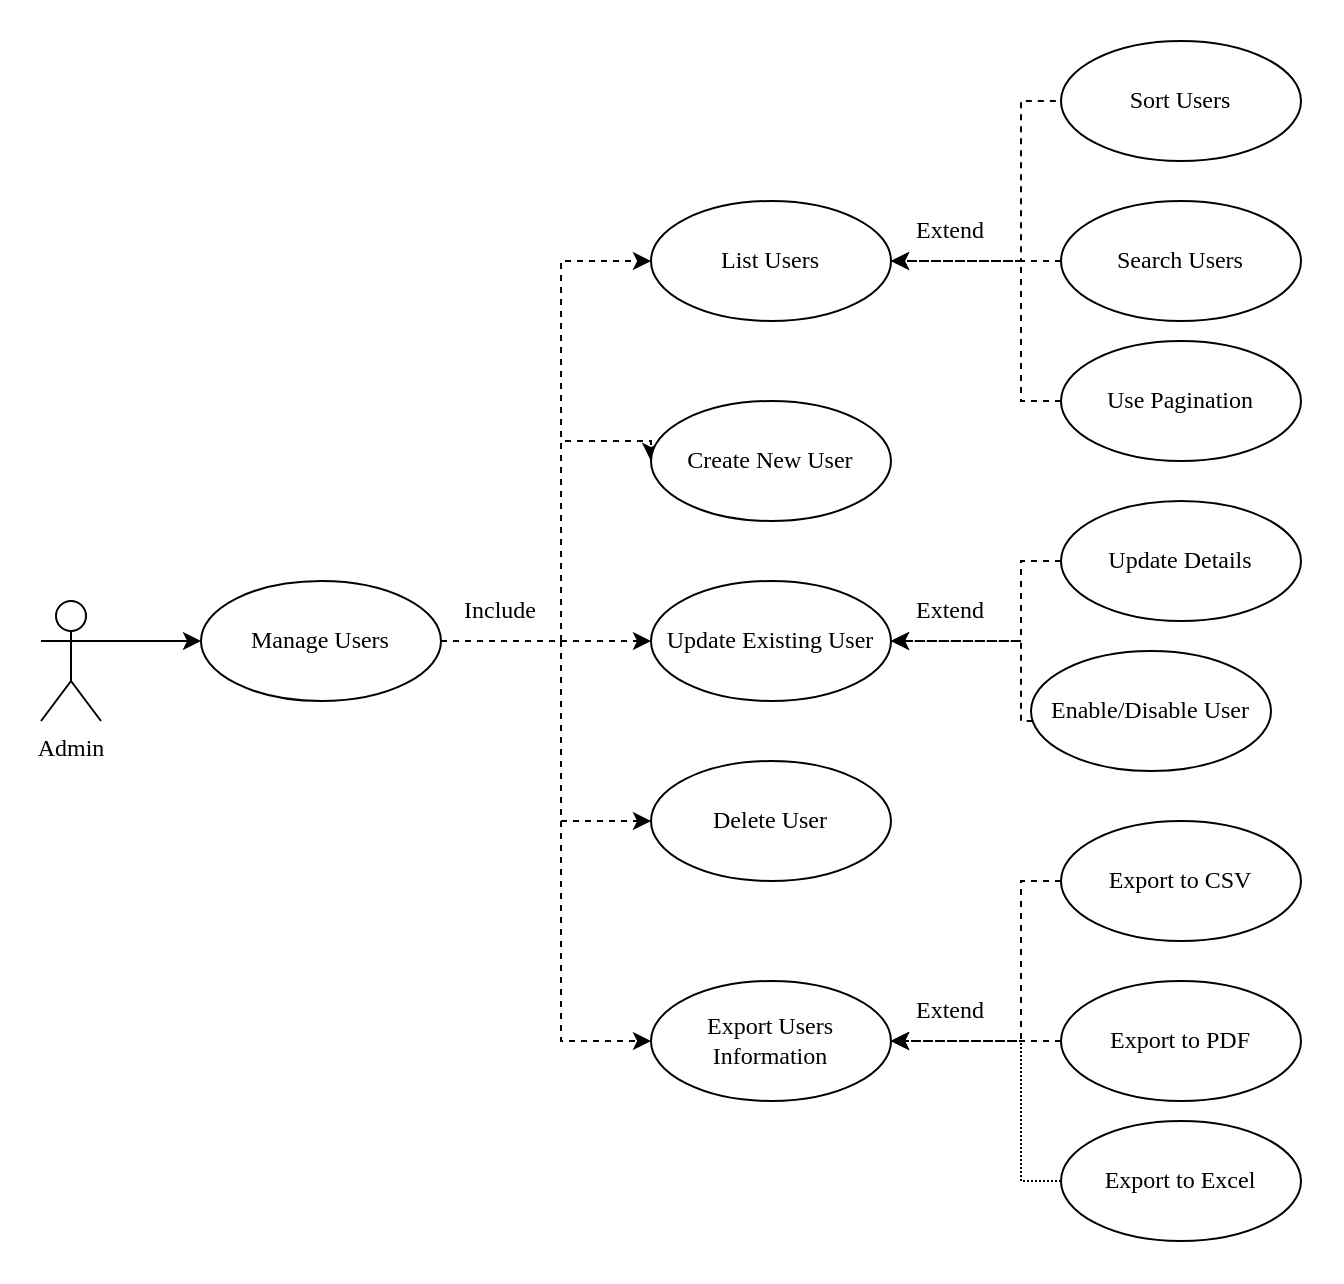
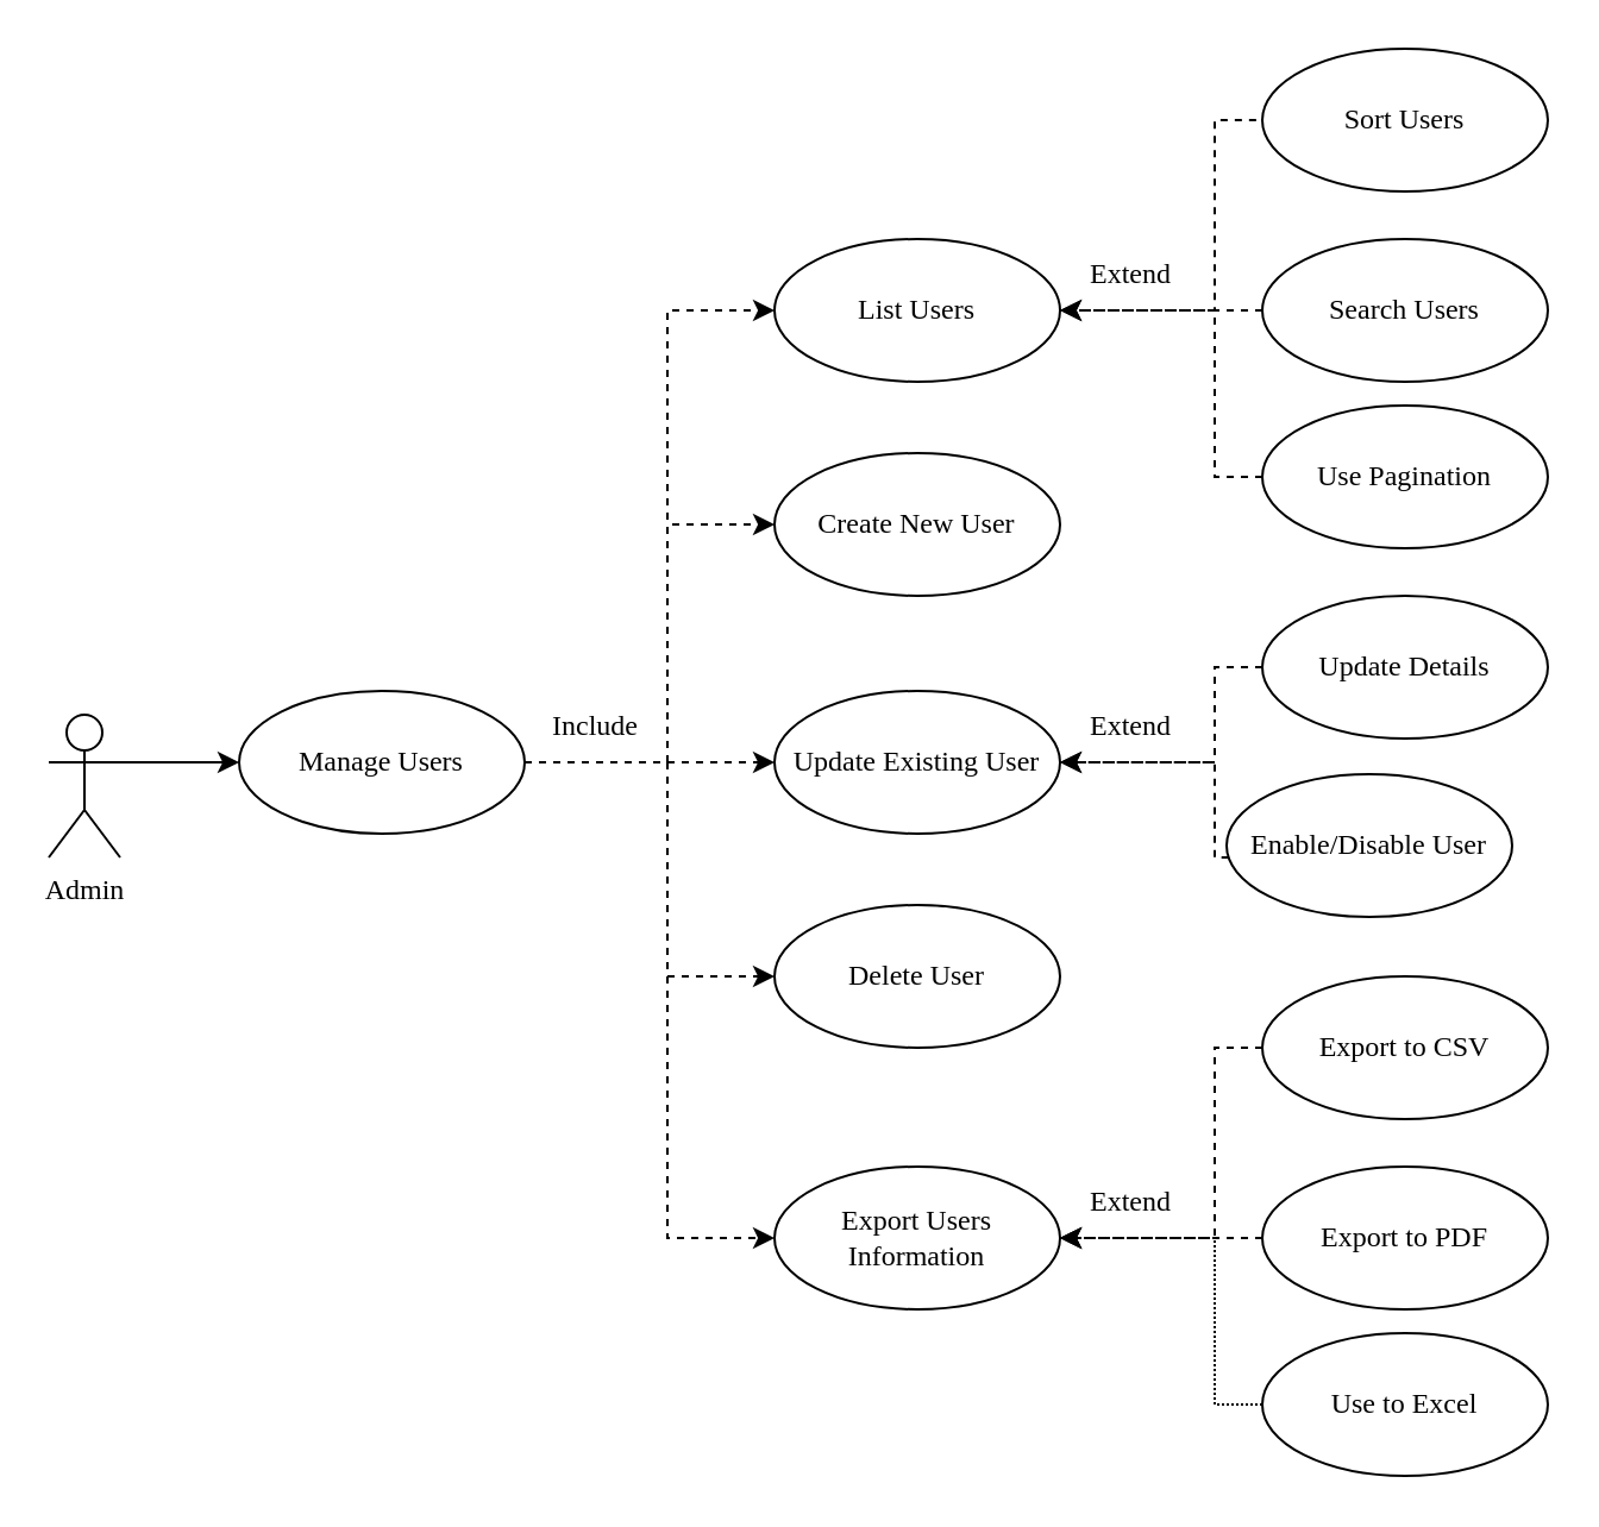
  <mxCell id="0" />
  <mxCell id="1" parent="0" />
  <mxCell id="2" value="Admin" style="shape=umlActor;html=1;verticalLabelPosition=bottom;verticalAlign=top;align=center;fontFamily=Times New Roman;" vertex="1" parent="1"><mxGeometry x="20" y="300" width="30" height="60" as="geometry" /></mxCell>
  <mxCell id="3" style="edgeStyle=orthogonalEdgeStyle;rounded=0;orthogonalLoop=1;jettySize=auto;html=1;entryX=0;entryY=0.5;entryDx=0;entryDy=0;dashed=1;fontFamily=Times New Roman;" edge="1" parent="1" source="8" target="10"><mxGeometry relative="1" as="geometry"><Array as="points"><mxPoint x="280" y="320" /><mxPoint x="280" y="130" /></Array></mxGeometry></mxCell>
  <mxCell id="4" style="edgeStyle=orthogonalEdgeStyle;rounded=0;orthogonalLoop=1;jettySize=auto;html=1;entryX=0;entryY=0.5;entryDx=0;entryDy=0;dashed=1;fontFamily=Times New Roman;" edge="1" parent="1" source="8" target="15"><mxGeometry relative="1" as="geometry"><Array as="points"><mxPoint x="280" y="320" /><mxPoint x="280" y="220" /></Array></mxGeometry></mxCell>
  <mxCell id="5" style="edgeStyle=orthogonalEdgeStyle;rounded=0;orthogonalLoop=1;jettySize=auto;html=1;entryX=0;entryY=0.5;entryDx=0;entryDy=0;dashed=1;fontFamily=Times New Roman;" edge="1" parent="1" source="8" target="16"><mxGeometry relative="1" as="geometry" /></mxCell>
  <mxCell id="6" style="edgeStyle=orthogonalEdgeStyle;rounded=0;orthogonalLoop=1;jettySize=auto;html=1;entryX=0;entryY=0.5;entryDx=0;entryDy=0;dashed=1;fontFamily=Times New Roman;" edge="1" parent="1" source="8" target="9"><mxGeometry relative="1" as="geometry"><Array as="points"><mxPoint x="280" y="320" /><mxPoint x="280" y="410" /></Array></mxGeometry></mxCell>
  <mxCell id="7" style="edgeStyle=orthogonalEdgeStyle;rounded=0;orthogonalLoop=1;jettySize=auto;html=1;entryX=0;entryY=0.5;entryDx=0;entryDy=0;dashed=1;fontFamily=Times New Roman;" edge="1" parent="1" source="8" target="21"><mxGeometry relative="1" as="geometry"><Array as="points"><mxPoint x="280" y="320" /><mxPoint x="280" y="520" /></Array></mxGeometry></mxCell>
  <mxCell id="8" value="Manage Users" style="shape=ellipse;html=1;strokeWidth=1;fontStyle=0;whiteSpace=wrap;align=center;perimeter=ellipsePerimeter;fontFamily=Times New Roman;" vertex="1" parent="1"><mxGeometry x="100" y="290" width="120" height="60" as="geometry" /></mxCell>
  <mxCell id="9" value="&lt;div&gt;Delete User&lt;/div&gt;" style="shape=ellipse;html=1;strokeWidth=1;fontStyle=0;whiteSpace=wrap;align=center;perimeter=ellipsePerimeter;fontFamily=Times New Roman;" vertex="1" parent="1"><mxGeometry x="325" y="380" width="120" height="60" as="geometry" /></mxCell>
  <mxCell id="10" value="&lt;div&gt;List Users&lt;/div&gt;" style="shape=ellipse;html=1;strokeWidth=1;fontStyle=0;whiteSpace=wrap;align=center;perimeter=ellipsePerimeter;fontFamily=Times New Roman;" vertex="1" parent="1"><mxGeometry x="325" y="100" width="120" height="60" as="geometry" /></mxCell>
  <mxCell id="11" style="edgeStyle=orthogonalEdgeStyle;rounded=0;orthogonalLoop=1;jettySize=auto;html=1;entryX=1;entryY=0.5;entryDx=0;entryDy=0;dashed=1;fontFamily=Times New Roman;" edge="1" parent="1" target="10"><mxGeometry relative="1" as="geometry"><Array as="points"><mxPoint x="510" y="50" /><mxPoint x="510" y="130" /></Array><mxPoint x="533.431" y="50" as="sourcePoint" /></mxGeometry></mxCell>
  <mxCell id="12" style="edgeStyle=orthogonalEdgeStyle;rounded=0;orthogonalLoop=1;jettySize=auto;html=1;entryX=1;entryY=0.5;entryDx=0;entryDy=0;dashed=1;fontFamily=Times New Roman;" edge="1" parent="1" source="13" target="10"><mxGeometry relative="1" as="geometry" /></mxCell>
  <mxCell id="13" value="&lt;div&gt;Search Users&lt;/div&gt;" style="shape=ellipse;html=1;strokeWidth=1;fontStyle=0;whiteSpace=wrap;align=center;perimeter=ellipsePerimeter;fontFamily=Times New Roman;" vertex="1" parent="1"><mxGeometry x="530" y="100" width="120" height="60" as="geometry" /></mxCell>
  <mxCell id="14" value="Use Pagination" style="shape=ellipse;html=1;strokeWidth=1;fontStyle=0;whiteSpace=wrap;align=center;perimeter=ellipsePerimeter;fontFamily=Times New Roman;" vertex="1" parent="1"><mxGeometry x="530" y="170" width="120" height="60" as="geometry" /></mxCell>
- <mxCell id="15" value="&lt;div&gt;Create New User&lt;/div&gt;" style="shape=ellipse;html=1;strokeWidth=1;fontStyle=0;whiteSpace=wrap;align=center;perimeter=ellipsePerimeter;fontFamily=Times New Roman;" vertex="1" parent="1"><mxGeometry x="325" y="200" width="120" height="60" as="geometry" /></mxCell>
+ <mxCell id="15" value="&lt;div&gt;Create New User&lt;/div&gt;" style="shape=ellipse;html=1;strokeWidth=1;fontStyle=0;whiteSpace=wrap;align=center;perimeter=ellipsePerimeter;fontFamily=Times New Roman;" vertex="1" parent="1"><mxGeometry x="325" y="190" width="120" height="60" as="geometry" /></mxCell>
  <mxCell id="16" value="&lt;div&gt;Update Existing User&lt;/div&gt;" style="shape=ellipse;html=1;strokeWidth=1;fontStyle=0;whiteSpace=wrap;align=center;perimeter=ellipsePerimeter;fontFamily=Times New Roman;" vertex="1" parent="1"><mxGeometry x="325" y="290" width="120" height="60" as="geometry" /></mxCell>
  <mxCell id="17" style="edgeStyle=orthogonalEdgeStyle;rounded=0;orthogonalLoop=1;jettySize=auto;html=1;entryX=1;entryY=0.5;entryDx=0;entryDy=0;dashed=1;fontFamily=Times New Roman;" edge="1" parent="1" source="18" target="16"><mxGeometry relative="1" as="geometry"><Array as="points"><mxPoint x="510" y="280" /><mxPoint x="510" y="320" /></Array></mxGeometry></mxCell>
  <mxCell id="18" value="Update Details" style="shape=ellipse;html=1;strokeWidth=1;fontStyle=0;whiteSpace=wrap;align=center;perimeter=ellipsePerimeter;fontFamily=Times New Roman;" vertex="1" parent="1"><mxGeometry x="530" y="250" width="120" height="60" as="geometry" /></mxCell>
  <mxCell id="19" style="edgeStyle=orthogonalEdgeStyle;rounded=0;orthogonalLoop=1;jettySize=auto;html=1;entryX=1;entryY=0.5;entryDx=0;entryDy=0;dashed=1;fontFamily=Times New Roman;" edge="1" parent="1" source="20" target="16"><mxGeometry relative="1" as="geometry"><Array as="points"><mxPoint x="510" y="360" /><mxPoint x="510" y="320" /></Array></mxGeometry></mxCell>
  <mxCell id="20" value="Enable/Disable User" style="shape=ellipse;html=1;strokeWidth=1;fontStyle=0;whiteSpace=wrap;align=center;perimeter=ellipsePerimeter;fontFamily=Times New Roman;" vertex="1" parent="1"><mxGeometry x="515" y="325" width="120" height="60" as="geometry" /></mxCell>
  <mxCell id="21" value="Export Users Information" style="shape=ellipse;html=1;strokeWidth=1;fontStyle=0;whiteSpace=wrap;align=center;perimeter=ellipsePerimeter;fontFamily=Times New Roman;" vertex="1" parent="1"><mxGeometry x="325" y="490" width="120" height="60" as="geometry" /></mxCell>
  <mxCell id="22" style="edgeStyle=orthogonalEdgeStyle;rounded=0;orthogonalLoop=1;jettySize=auto;html=1;entryX=1;entryY=0.5;entryDx=0;entryDy=0;dashed=1;fontFamily=Times New Roman;" edge="1" parent="1" source="23" target="21"><mxGeometry relative="1" as="geometry"><Array as="points"><mxPoint x="510" y="440" /><mxPoint x="510" y="520" /></Array></mxGeometry></mxCell>
  <mxCell id="23" value="Export to CSV" style="shape=ellipse;html=1;strokeWidth=1;fontStyle=0;whiteSpace=wrap;align=center;perimeter=ellipsePerimeter;fontFamily=Times New Roman;" vertex="1" parent="1"><mxGeometry x="530" y="410" width="120" height="60" as="geometry" /></mxCell>
  <mxCell id="24" style="edgeStyle=orthogonalEdgeStyle;rounded=0;orthogonalLoop=1;jettySize=auto;html=1;entryX=1;entryY=0.5;entryDx=0;entryDy=0;dashed=1;fontFamily=Times New Roman;" edge="1" parent="1" source="25" target="21"><mxGeometry relative="1" as="geometry"><Array as="points"><mxPoint x="480" y="520" /><mxPoint x="480" y="520" /></Array></mxGeometry></mxCell>
  <mxCell id="25" value="Export to PDF" style="shape=ellipse;html=1;strokeWidth=1;fontStyle=0;whiteSpace=wrap;align=center;perimeter=ellipsePerimeter;fontFamily=Times New Roman;" vertex="1" parent="1"><mxGeometry x="530" y="490" width="120" height="60" as="geometry" /></mxCell>
  <mxCell id="26" style="edgeStyle=orthogonalEdgeStyle;rounded=0;orthogonalLoop=1;jettySize=auto;html=1;entryX=1;entryY=0.5;entryDx=0;entryDy=0;dashed=1;dashPattern=1 1;fontFamily=Times New Roman;" edge="1" parent="1" source="27" target="21"><mxGeometry relative="1" as="geometry"><Array as="points"><mxPoint x="510" y="590" /><mxPoint x="510" y="520" /></Array></mxGeometry></mxCell>
- <mxCell id="27" value="Export to Excel" style="shape=ellipse;html=1;strokeWidth=1;fontStyle=0;whiteSpace=wrap;align=center;perimeter=ellipsePerimeter;fontFamily=Times New Roman;" vertex="1" parent="1"><mxGeometry x="530" y="560" width="120" height="60" as="geometry" /></mxCell>
+ <mxCell id="27" value="Use to Excel" style="shape=ellipse;html=1;strokeWidth=1;fontStyle=0;whiteSpace=wrap;align=center;perimeter=ellipsePerimeter;fontFamily=Times New Roman;" vertex="1" parent="1"><mxGeometry x="530" y="560" width="120" height="60" as="geometry" /></mxCell>
  <mxCell id="28" value="" style="endArrow=classic;html=1;rounded=0;exitX=1;exitY=0.333;exitDx=0;exitDy=0;exitPerimeter=0;entryX=0;entryY=0.5;entryDx=0;entryDy=0;fontFamily=Times New Roman;" edge="1" parent="1" source="2" target="8"><mxGeometry width="50" height="50" relative="1" as="geometry"><mxPoint x="350" y="470" as="sourcePoint" /><mxPoint x="400" y="420" as="targetPoint" /></mxGeometry></mxCell>
  <mxCell id="29" value="Include" style="text;html=1;strokeColor=none;fillColor=none;align=center;verticalAlign=middle;whiteSpace=wrap;rounded=0;fontFamily=Times New Roman;" vertex="1" parent="1"><mxGeometry x="220" y="290" width="60" height="30" as="geometry" /></mxCell>
  <mxCell id="30" value="Extend" style="text;html=1;strokeColor=none;fillColor=none;align=center;verticalAlign=middle;whiteSpace=wrap;rounded=0;fontFamily=Times New Roman;" vertex="1" parent="1"><mxGeometry x="445" y="100" width="60" height="30" as="geometry" /></mxCell>
  <mxCell id="31" value="" style="edgeStyle=orthogonalEdgeStyle;rounded=0;orthogonalLoop=1;jettySize=auto;html=1;dashed=1;endArrow=none;fontFamily=Times New Roman;" edge="1" parent="1" source="14"><mxGeometry relative="1" as="geometry"><mxPoint x="530" y="200" as="sourcePoint" /><mxPoint x="450" y="130" as="targetPoint" /><Array as="points"><mxPoint x="510" y="200" /><mxPoint x="510" y="130" /></Array></mxGeometry></mxCell>
  <mxCell id="32" value="Extend" style="text;html=1;strokeColor=none;fillColor=none;align=center;verticalAlign=middle;whiteSpace=wrap;rounded=0;fontFamily=Times New Roman;" vertex="1" parent="1"><mxGeometry x="445" y="290" width="60" height="30" as="geometry" /></mxCell>
  <mxCell id="33" value="Extend" style="text;html=1;strokeColor=none;fillColor=none;align=center;verticalAlign=middle;whiteSpace=wrap;rounded=0;fontFamily=Times New Roman;" vertex="1" parent="1"><mxGeometry x="445" y="490" width="60" height="30" as="geometry" /></mxCell>
  <mxCell id="34" value="&lt;div&gt;Sort Users&lt;/div&gt;" style="shape=ellipse;html=1;strokeWidth=1;fontStyle=0;whiteSpace=wrap;align=center;perimeter=ellipsePerimeter;fontFamily=Times New Roman;" vertex="1" parent="1"><mxGeometry x="530" y="20" width="120" height="60" as="geometry" /></mxCell>
